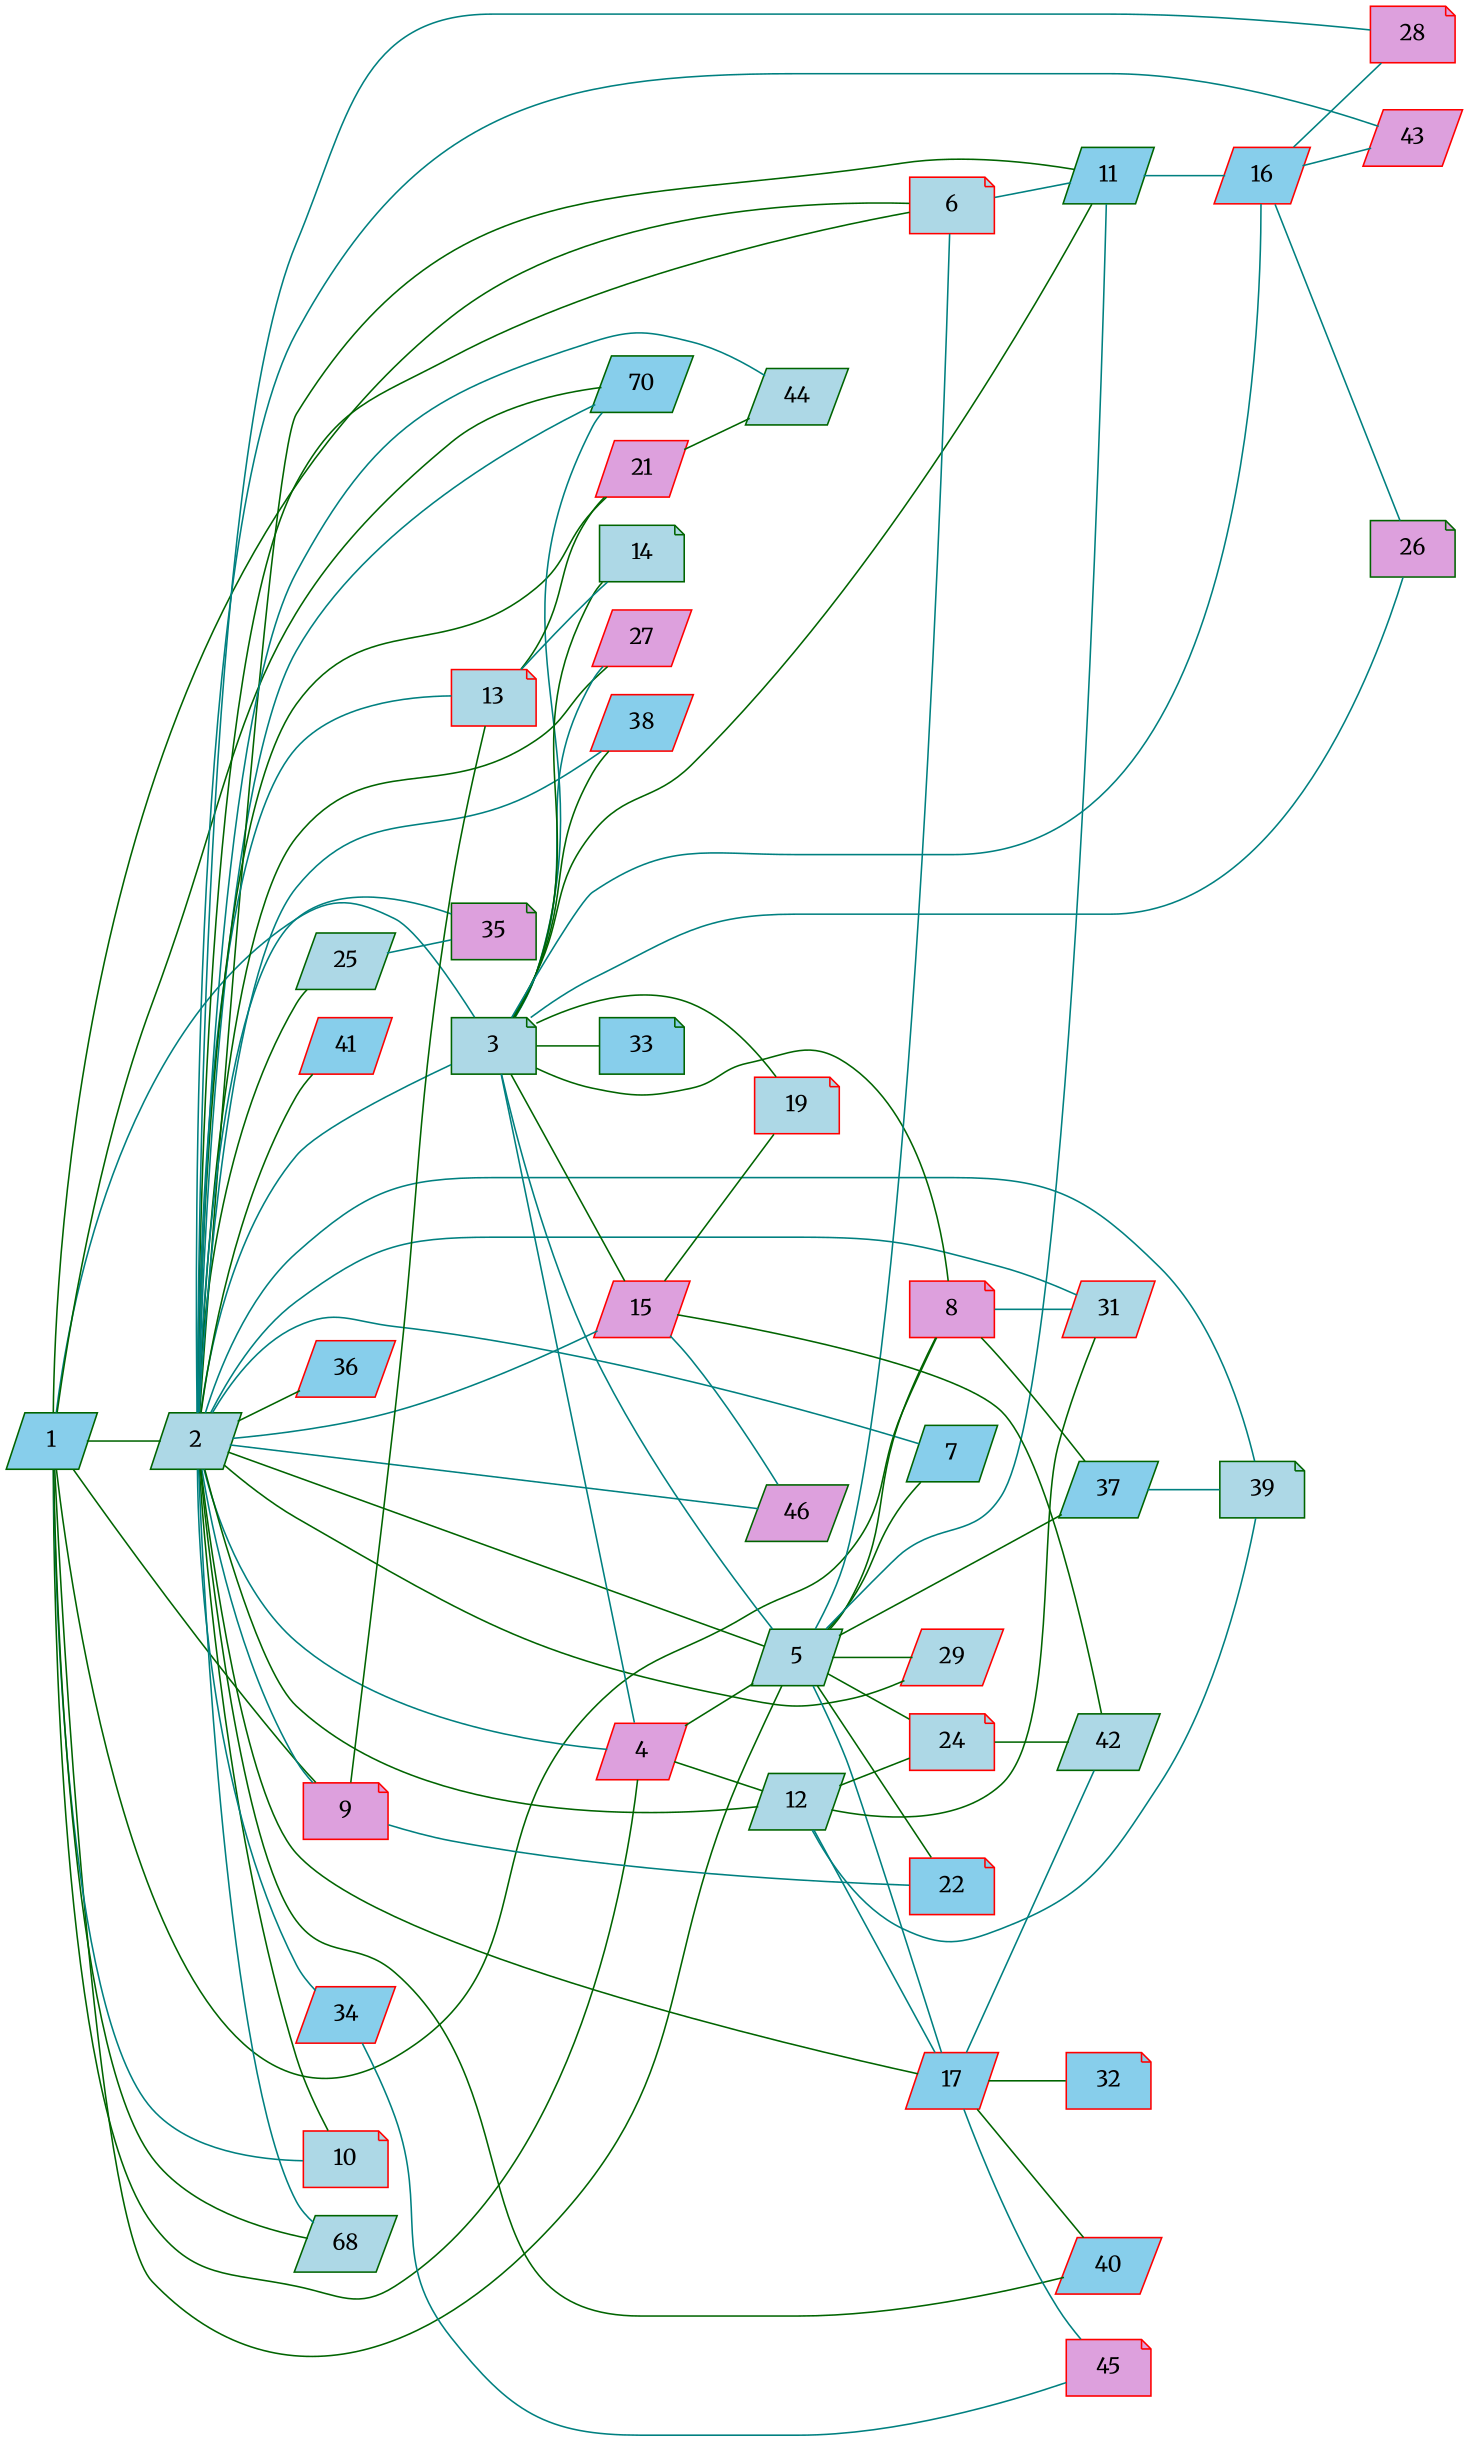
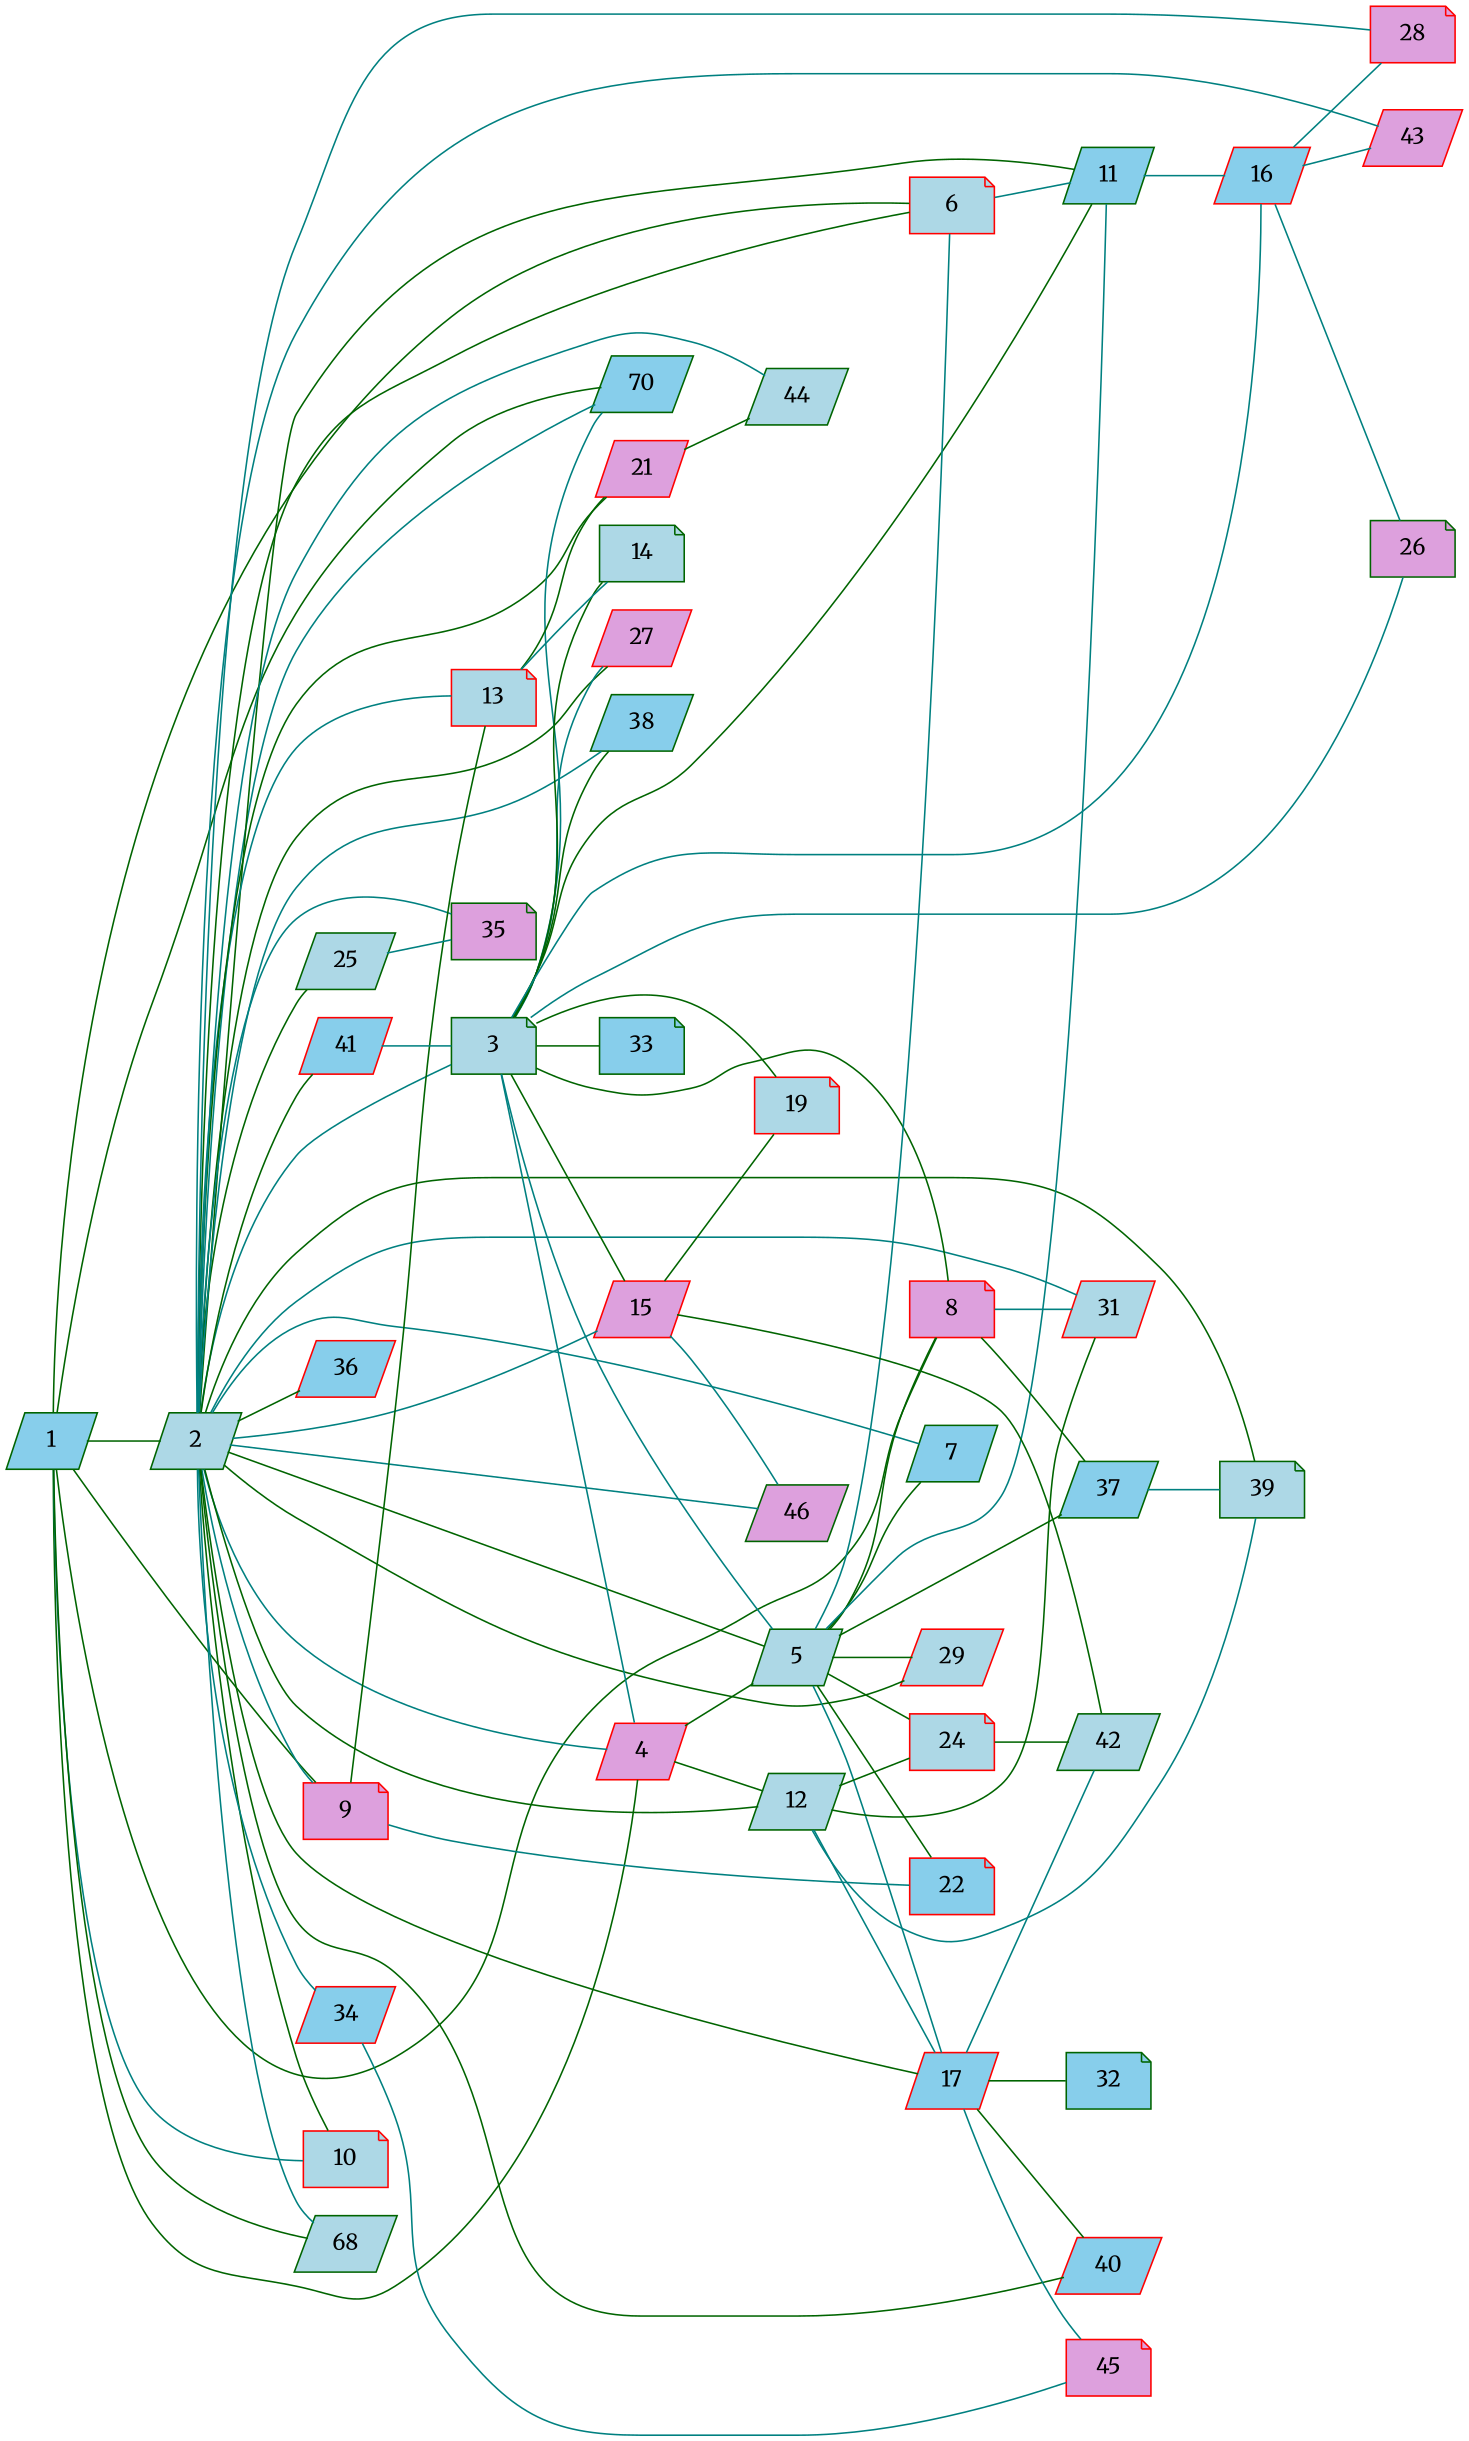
  graph {
    fontname=Merriweather
    rankdir=LR
    node [color=red fillcolor=lightblue fontname=Merriweather shape=parallelogram style=filled]
    edge [color=darkgreen fontname=Merriweather weight=1.0]
    1 [color=darkgreen fillcolor=skyblue]
    2 [color=darkgreen]
    3 [color=darkgreen shape=note]
    4 [fillcolor=plum]
    5 [color=darkgreen]
    6 [shape=note]
    8 [fillcolor=plum shape=note]
    9 [fillcolor=plum shape=note]
    10 [shape=note]
    n10 [color=darkgreen label=68]
    n11 [color=darkgreen fillcolor=skyblue label=70]
    7 [color=darkgreen fillcolor=skyblue]
    11 [color=darkgreen fillcolor=skyblue]
    12 [color=darkgreen]
    13 [shape=note]
    15 [fillcolor=plum]
    17 [fillcolor=skyblue]
    21 [fillcolor=plum]
    25 [color=darkgreen]
    27 [fillcolor=plum]
    28 [fillcolor=plum shape=note]
    29
    31
    34 [fillcolor=skyblue]
    35 [color=darkgreen fillcolor=plum shape=note]
    36 [fillcolor=skyblue]
-   38 [fillcolor=skyblue]
+   38 [color=darkgreen fillcolor=skyblue]
    39 [color=darkgreen shape=note]
    40 [fillcolor=skyblue]
    41 [fillcolor=skyblue]
    43 [fillcolor=plum]
    44 [color=darkgreen]
    46 [color=darkgreen fillcolor=plum]
    14 [color=darkgreen shape=note]
    16 [fillcolor=skyblue]
    19 [shape=note]
    26 [color=darkgreen fillcolor=plum shape=note]
    33 [color=darkgreen fillcolor=skyblue shape=note]
    22 [fillcolor=skyblue shape=note]
    24 [shape=note]
    37 [color=darkgreen fillcolor=skyblue]
    42 [color=darkgreen]
-   32 [fillcolor=skyblue shape=note]
+   32 [color=darkgreen fillcolor=skyblue shape=note]
    45 [fillcolor=plum shape=note]
    1 -- 2 [weight=12.0]
-   1 -- 3 [color=teal weight=3.0]
+   41 -- 3 [color=teal weight=3.0]
    1 -- 4 [weight=3.0]
-   1 -- 5 [weight=3.0]
    1 -- 6 [weight=4.0]
    1 -- 8 [weight=2.0]
    1 -- 9 [weight=2.0]
    1 -- 10 [color=teal]
    1 -- n10 [weight=2.0]
    1 -- n11
    2 -- 3 [color=teal weight=6.0]
    2 -- 4 [color=teal weight=8.0]
    2 -- 5 [weight=6.0]
    2 -- 6
    2 -- 9 [color=teal]
    2 -- 10 [weight=2.0]
    2 -- n10 [color=teal weight=2.0]
    2 -- n11 [color=teal weight=2.0]
    2 -- 7 [color=teal weight=2.0]
    2 -- 11 [weight=3.0]
    2 -- 12
    2 -- 13 [color=teal]
    2 -- 15 [color=teal weight=3.0]
    2 -- 17
    2 -- 21
    2 -- 25 [weight=5.0]
    2 -- 27
    2 -- 28 [color=teal]
    2 -- 29
    2 -- 31 [color=teal]
    2 -- 34 [color=teal weight=2.0]
    2 -- 35 [color=teal]
    2 -- 36
    2 -- 38 [color=teal]
-   2 -- 39 [color=teal]
+   2 -- 39
    2 -- 40
    2 -- 41 [weight=2.0]
    2 -- 43 [color=teal]
    2 -- 44 [color=teal]
    2 -- 46 [color=teal]
    3 -- 4 [color=teal]
    3 -- 5 [color=teal]
    3 -- 8
    3 -- n11 [color=teal]
    3 -- 11
    3 -- 15
    3 -- 27 [color=teal]
    3 -- 38
    3 -- 14
    3 -- 16 [color=teal]
    3 -- 19
    3 -- 26 [color=teal]
    3 -- 33
    4 -- 5
    4 -- 12 [weight=5.0]
    5 -- 6 [color=teal weight=2.0]
    5 -- 8
    5 -- 7
    5 -- 11 [color=teal]
    5 -- 17 [color=teal]
    5 -- 29
    5 -- 22
    5 -- 24
    5 -- 37
    6 -- 11 [color=teal]
    8 -- 31 [color=teal]
    8 -- 37
    9 -- 13
    9 -- 22 [color=teal]
    11 -- 16 [color=teal]
    12 -- 17 [color=teal]
    12 -- 31
    12 -- 39 [color=teal]
    12 -- 24
    13 -- 21
    13 -- 14 [color=teal]
    15 -- 46 [color=teal]
    15 -- 19
    15 -- 42
    17 -- 40
    17 -- 42 [color=teal]
    17 -- 32
    17 -- 45 [color=teal]
    21 -- 44
    25 -- 35 [color=teal]
    34 -- 45 [color=teal]
    16 -- 28 [color=teal]
    16 -- 43 [color=teal]
    16 -- 26 [color=teal]
    24 -- 42
    37 -- 39 [color=teal]
  }
